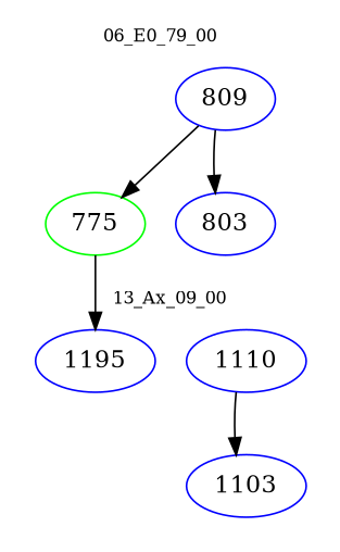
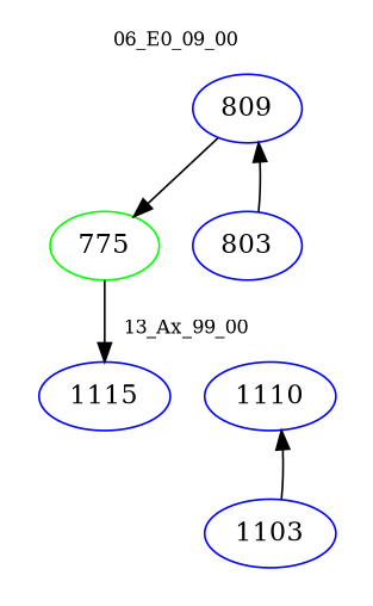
  digraph {
    node [color=blue]
    edge [color=black]
    n1 [label=1110]
    n2 [label=1103]
-   n3 [label=1195]
+   n3 [label=1115]
    n4 [label=809]
    n5 [color=green label=775]
    n6 [label=803]
    subgraph cluster_1 {
      color=white
      fontsize=10
-     label="13_Ax_09_00"
+     label="13_Ax_99_00"
      n1
      n2
      n3
    }
    subgraph cluster_2 {
      color=white
      fontsize=10
-     label="06_E0_79_00"
+     label="06_E0_09_00"
      n4
      n5
      n6
    }
-   n1 -> n2
+   n2 -> n1
    n4 -> n5
-   n4 -> n6
+   n6 -> n4
    n5 -> n3
  }
